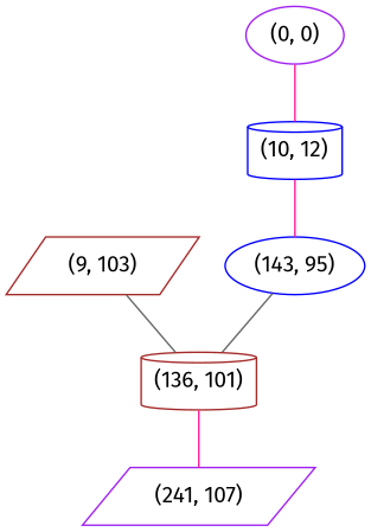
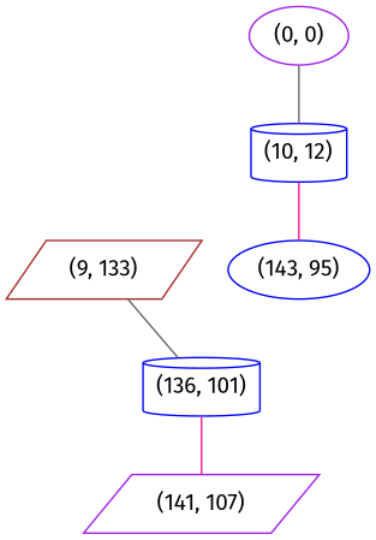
  graph {
    fontname="Fira Sans"
    node [color=blue fontname="Fira Sans" shape=cylinder]
    edge [color=deeppink fontname="Fira Sans" weight=1]
    "(10, 12)"
    "(0, 0)" [color=purple shape=ellipse]
    "(143, 95)" [shape=ellipse]
-   "(136, 101)" [color=brown]
-   "(141, 107)" [color=purple shape=parallelogram label="(241, 107)"]
-   "(9, 103)" [color=brown shape=parallelogram]
+   "(136, 101)"
+   "(141, 107)" [color=purple shape=parallelogram]
+   "(9, 103)" [color=brown shape=parallelogram label="(9, 133)"]
    "(10, 12)" -- "(143, 95)" [weight=2]
-   "(0, 0)" -- "(10, 12)" [weight=4]
-   "(143, 95)" -- "(136, 101)" [color=gray40]
+   "(0, 0)" -- "(10, 12)" [color=gray40 weight=4]
    "(136, 101)" -- "(141, 107)"
    "(9, 103)" -- "(136, 101)" [color=gray40]
  }
